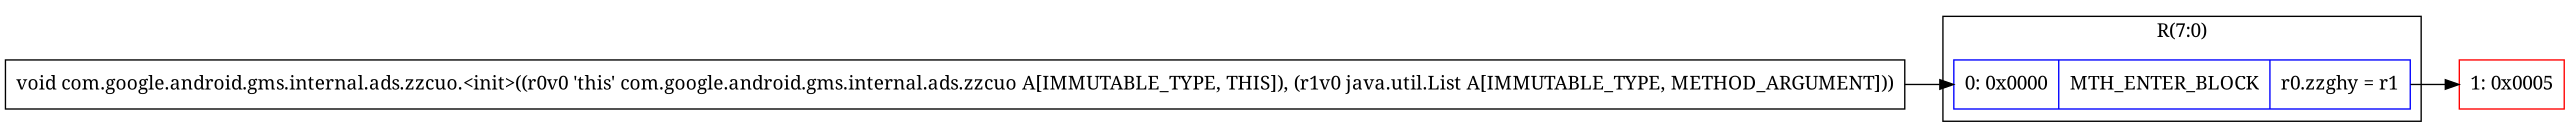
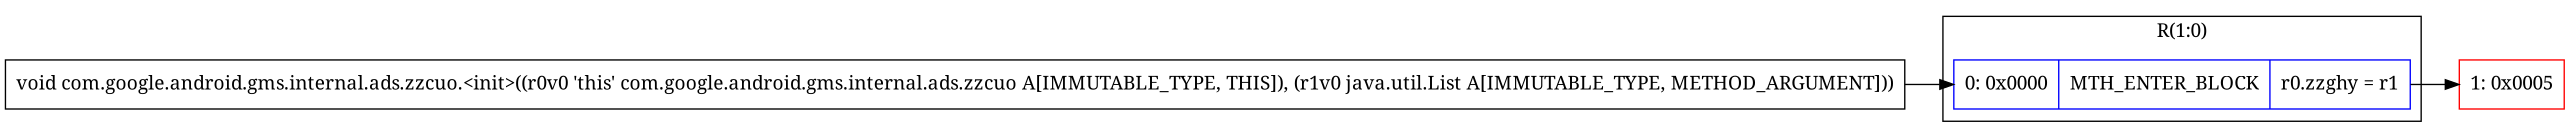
  digraph {
    rankdir=LR
    fontname="Noto Serif"
    node [shape=record fontname="Noto Serif"]
    edge [fontname="Noto Serif"]
    n1 [color=blue label="{0\:\ 0x0000|MTH_ENTER_BLOCK\l|r0.zzghy = r1\l}"]
    n2 [color=red label="{1\:\ 0x0005}"]
    n3 [label="{void com.google.android.gms.internal.ads.zzcuo.\<init\>((r0v0 'this' com.google.android.gms.internal.ads.zzcuo A[IMMUTABLE_TYPE, THIS]), (r1v0 java.util.List A[IMMUTABLE_TYPE, METHOD_ARGUMENT])) }"]
    subgraph cluster_1 {
-     label="R(7:0)"
+     label="R(1:0)"
      n1
    }
    n1 -> n2
    n3 -> n1
  }
